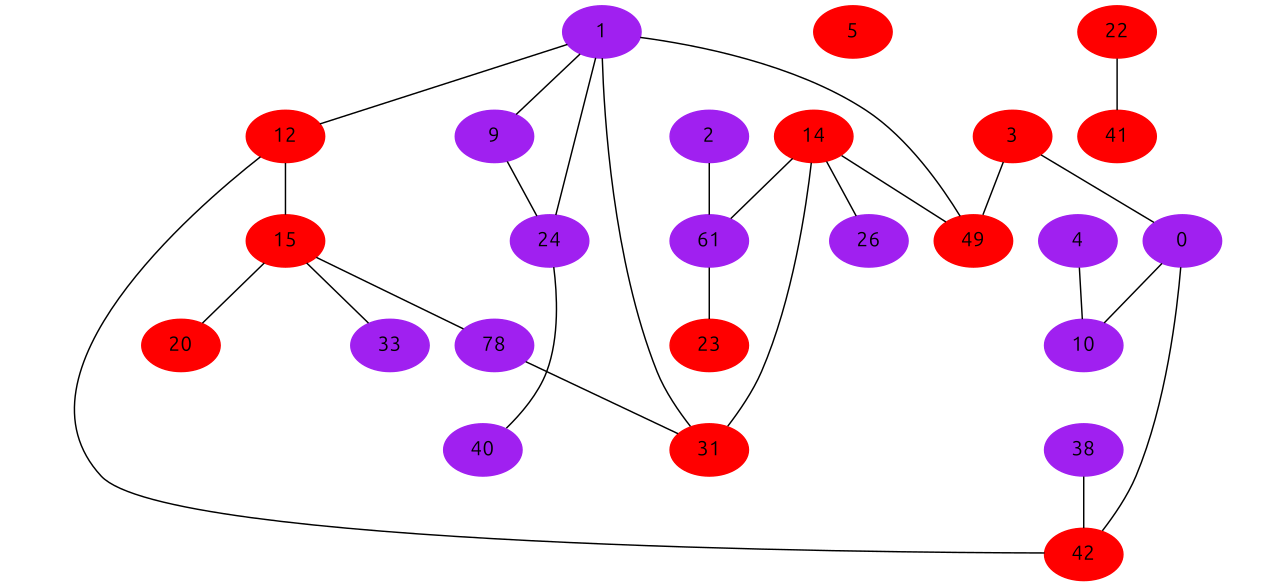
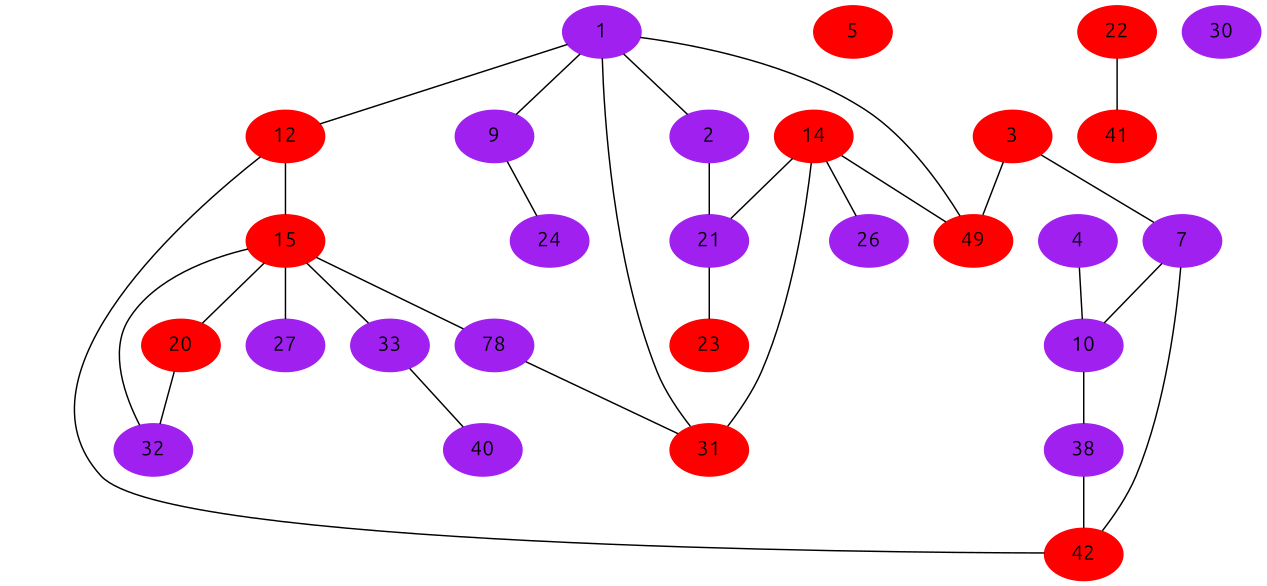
  graph {
    fontname=Ubuntu
    node [color=purple fontname=Ubuntu style=filled]
    edge [fontname=Ubuntu]
    1 [super="+19+16+6"]
    2
    9 [super="+13"]
    12 [color=red super="+18+25"]
    31 [color=red]
    49 [color=red super="+53"]
-   21 [super="+57+58+59" label=61]
+   21 [super="+57+58+59"]
    24 [super="+44"]
    42 [color=red super="+51"]
    15 [color=red super="+48+43"]
    23 [color=red super="+35"]
    3 [color=red super="+34"]
-   7 [super="+26" label=0]
+   7 [super="+26"]
    10 [super="+11+45"]
    4
    5 [color=red]
    38 [super="+47"]
+   32
    20 [color=red]
+   27
    n21 [label=78 super="+52"]
    33 [super="+54"]
    14 [color=red super="+17+37+39"]
    n24 [label=26]
    40
    22 [color=red]
    41 [color=red]
-   1 -- 24
+   30
+   1 -- 2
    1 -- 9
    1 -- 12
    1 -- 31
    1 -- 49
    2 -- 21
    9 -- 24
    12 -- 42
    12 -- 15
    21 -- 23
+   15 -- 32
    15 -- 20
+   15 -- 27
    15 -- n21
    15 -- 33
    3 -- 49
    3 -- 7
    7 -- 42
    7 -- 10
+   10 -- 38
    4 -- 10
    38 -- 42
+   20 -- 32
    n21 -- 31
-   24 -- 40
+   33 -- 40
    14 -- 31 [weight=2]
    14 -- 49
    14 -- 21
    14 -- n24
    22 -- 41
  }
